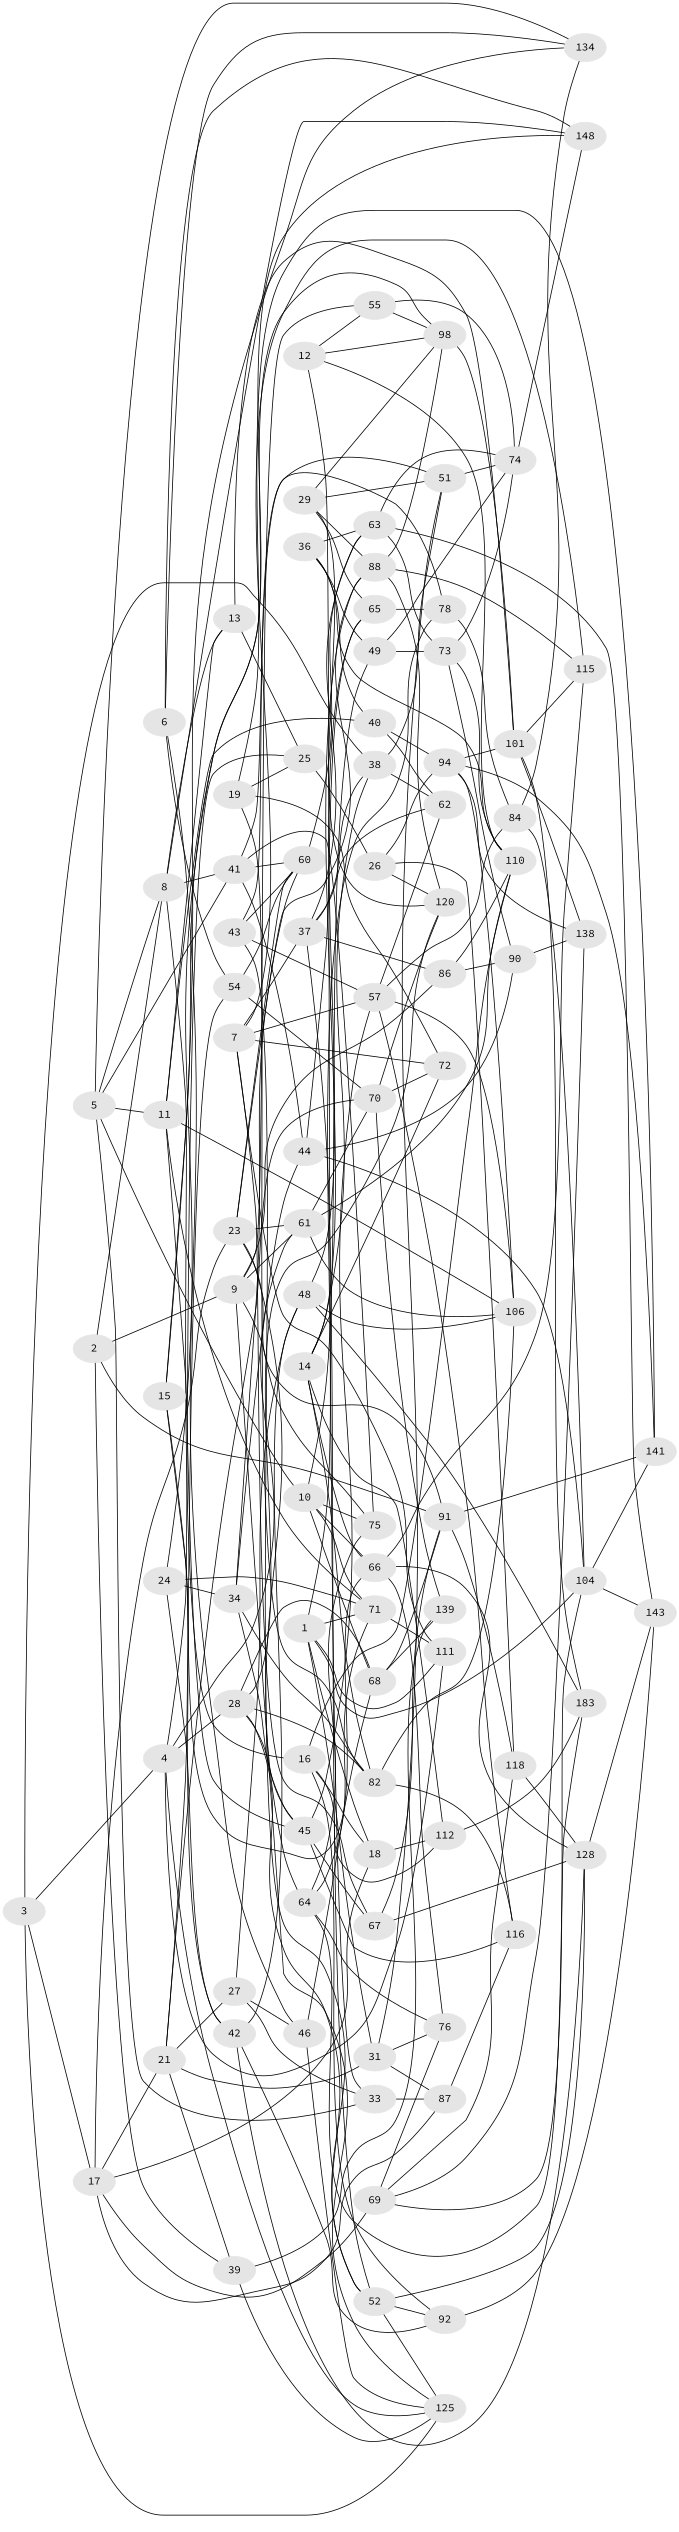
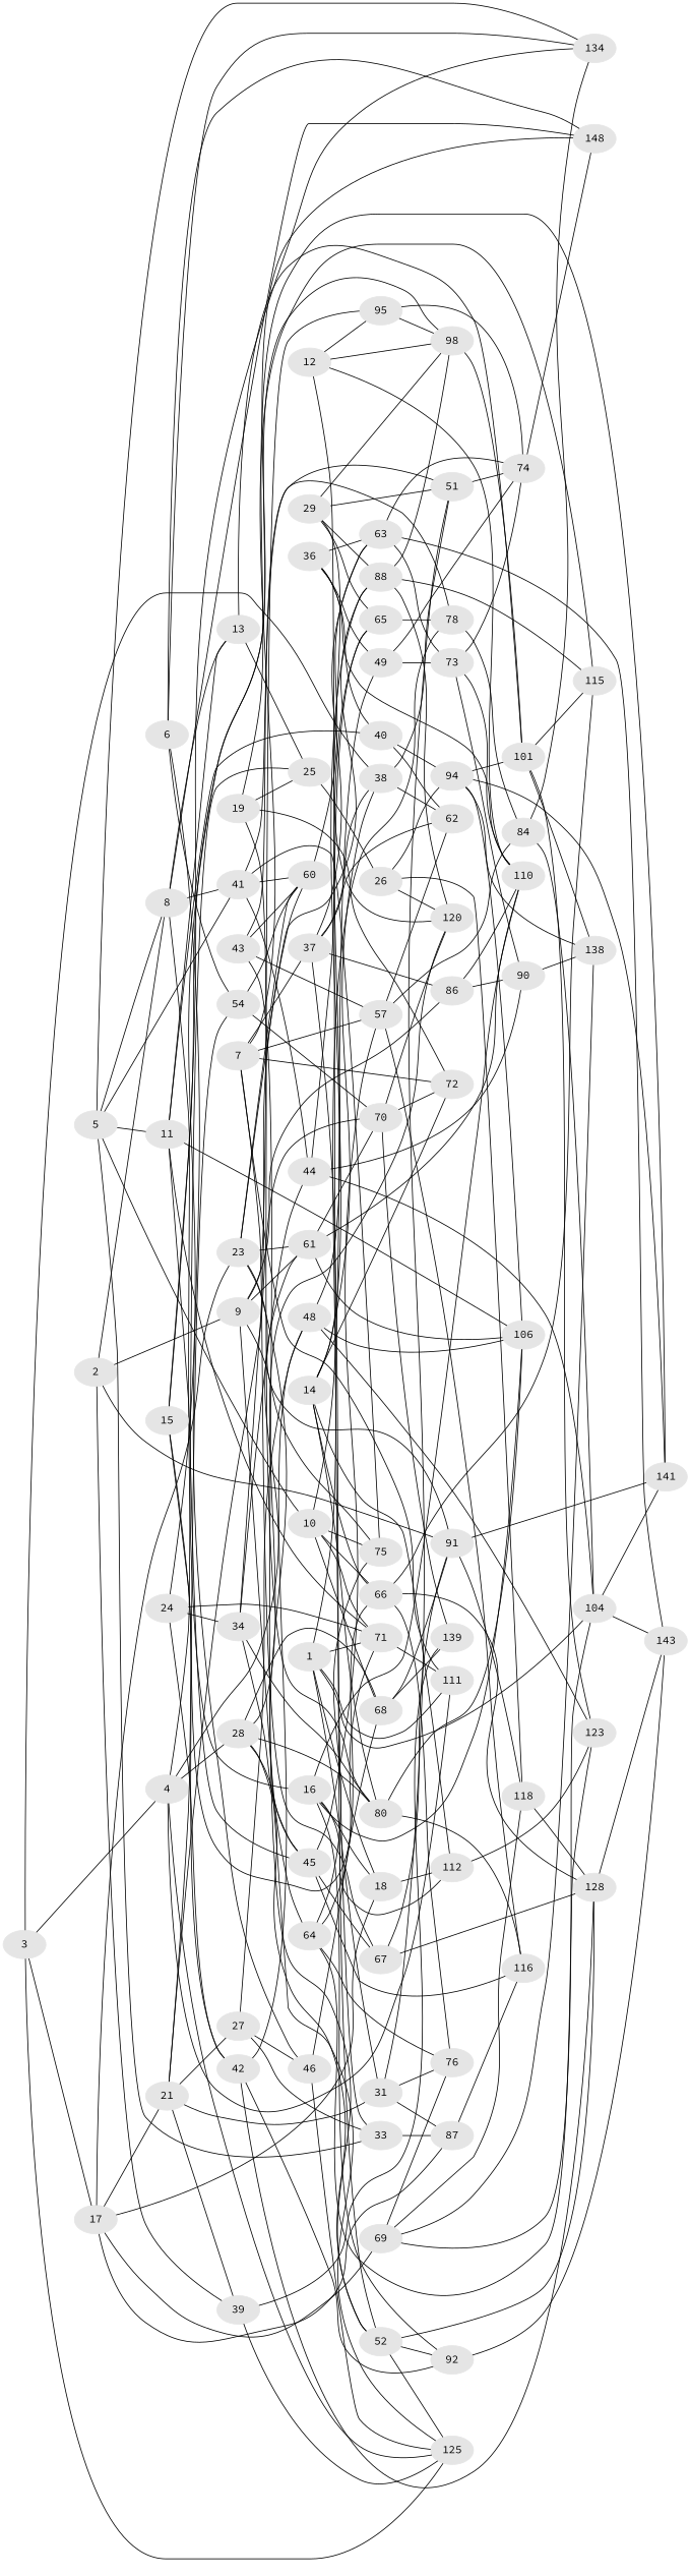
  graph {
    fontname="Source Code Pro"
    rankdir=LR
    node [color=gray90 fontname="Source Code Pro" style=filled]
    edge [fontname="Source Code Pro"]
    1 [super="+59"]
    18
    31 [super="+47"]
    71 [super="+124"]
    78
    104 [super="+117"]
    111
    112
    87
    51 [super="+108"]
    76
    84
    141
    143
    8 [super="+93"]
    41 [super="+82"]
    148
    13
    16 [super="+121"]
    2
    9 [super="+97"]
    39
    91 [super="+126"]
    125 [super="+129"]
    61 [super="+135"]
-   55
+   55 [label=95]
    75
    86
    139
    118
    4 [super="+146"]
    25
    28 [super="+140"]
    3
    17 [super="+20"]
    38 [super="+133"]
    21 [super="+147"]
    23 [super="+50"]
    69 [super="+119"]
    62
    26
    68 [super="+144"]
    45 [super="+77"]
-   80 [super="+136" label=82]
+   80 [super="+136"]
    120 [super="+145"]
    52 [super="+79"]
    106 [super="+113"]
    110 [super="+132"]
    70 [super="+81"]
    5 [super="+85"]
    10 [super="+22"]
    11 [super="+32"]
    33
    134
    49 [super="+142"]
    66 [super="+96"]
    40
    60 [super="+131"]
    44 [super="+56"]
    46 [super="+53"]
    6
    54
    7 [super="+35"]
    37 [super="+89"]
    57 [super="+100"]
    67
    72
    115
    63 [super="+127"]
    116
    128 [super="+137"]
    101 [super="+103"]
    92
    98 [super="+102"]
    74 [super="+83"]
    90
    73 [super="+122"]
    94 [super="+99"]
    12
-   123 [label=183]
+   123
    138
    14 [super="+114"]
    88 [super="+107"]
    42 [super="+95"]
    48 [super="+105"]
    15
    27 [super="+58"]
    64 [super="+130"]
    19
    34 [super="+109"]
    24
    65
    29 [super="+30"]
    36
    43
    1 -- 18
    1 -- 31
    1 -- 71
    1 -- 78
    1 -- 104
    1 -- 111
    18 -- 112
    31 -- 87
    31 -- 51
    31 -- 76
    71 -- 111
    78 -- 84
    104 -- 141
    104 -- 143
    112 -- 123
    87 -- 116
    51 -- 74
    84 -- 104
    84 -- 134
    8 -- 41
    8 -- 148
    8 -- 13
    8 -- 16
    41 -- 78
    41 -- 75
    41 -- 60
    41 -- 44
    13 -- 25
    13 -- 101
    16 -- 18
    16 -- 112
-   57 -- 106
+   16 -- 106
    16 -- 110
    16 -- 92
    2 -- 8
    2 -- 9
    2 -- 39
    2 -- 91
    9 -- 125
    9 -- 61
    9 -- 55
    9 -- 75
    9 -- 86
    39 -- 125
    39 -- 139
    91 -- 141
    91 -- 118
    61 -- 106
    61 -- 110
    61 -- 70
    55 -- 98
    55 -- 74
    86 -- 110
    86 -- 90
    118 -- 128
    4 -- 111
    4 -- 125
    4 -- 61
    4 -- 25
    4 -- 28
    25 -- 26
    28 -- 68
    28 -- 45
    28 -- 80
    28 -- 120
    28 -- 52
    3 -- 125
    3 -- 4
    3 -- 17
    3 -- 38
    17 -- 18
    17 -- 87
    17 -- 21
    17 -- 23
    17 -- 69
    38 -- 51
    38 -- 62
    21 -- 31
    21 -- 39
    21 -- 70
    21 -- 54
    21 -- 27
    23 -- 91
    23 -- 61
    23 -- 60
    23 -- 88
    23 -- 64
    69 -- 104
    69 -- 76
    69 -- 118
    69 -- 138
    26 -- 118
    26 -- 120
    26 -- 94
    68 -- 91
    68 -- 139
    45 -- 57
    45 -- 67
    45 -- 116
    80 -- 106
    80 -- 116
    52 -- 125
    52 -- 128
    52 -- 92
    70 -- 139
    70 -- 120
    70 -- 72
    5 -- 8
    5 -- 41
    5 -- 10
    5 -- 11
    5 -- 33
    5 -- 134
    10 -- 71
    10 -- 75
    10 -- 68
    10 -- 49
    10 -- 66
    11 -- 71
    11 -- 13
    11 -- 45
    11 -- 106
    11 -- 40
    33 -- 87
    49 -- 74
    49 -- 73 [weight=2]
    66 -- 76
    66 -- 115
    66 -- 128
    40 -- 62
    40 -- 94
    60 -- 63
    44 -- 104
    44 -- 90
    44 -- 65
    46 -- 125
    46 -- 68
    6 -- 148
    6 -- 134
    6 -- 46
    6 -- 54
    54 -- 70
    54 -- 60
    7 -- 111
    7 -- 37
    7 -- 57
    7 -- 67
    7 -- 72
    7 -- 115
    37 -- 86
    37 -- 38
    37 -- 62
    37 -- 52
    37 -- 63
    57 -- 84
    57 -- 62
    57 -- 116
    67 -- 91
    67 -- 128
    63 -- 143
    63 -- 74
    63 -- 73
    128 -- 143
    101 -- 115
    101 -- 123
    101 -- 138
    92 -- 143
    98 -- 101
    74 -- 148
    90 -- 138
    73 -- 110
    73 -- 74
    73 -- 90
    94 -- 141
    94 -- 106
    94 -- 101
    94 -- 138
    12 -- 55
    12 -- 110
    12 -- 33
    12 -- 98
    14 -- 112
    14 -- 38
    14 -- 80
    14 -- 66
    14 -- 72
    14 -- 88
    88 -- 120
    88 -- 115
    88 -- 98
    42 -- 128
    42 -- 92
    42 -- 48
    48 -- 106
    48 -- 123
    48 -- 65
    15 -- 134
    15 -- 66
    15 -- 98
    15 -- 42
    27 -- 33
    27 -- 46 [weight=2]
    27 -- 48 [weight=2]
    64 -- 71 [weight=2]
    64 -- 76
    64 -- 75
    64 -- 123
    19 -- 141
    19 -- 25
    19 -- 80
    19 -- 72
    34 -- 45
    34 -- 80
    34 -- 60
    34 -- 44 [weight=2]
    24 -- 71
    24 -- 148
    24 -- 42
    24 -- 34
    65 -- 78
    29 -- 51 [weight=2]
    29 -- 120
    29 -- 98
    29 -- 88
    29 -- 65
    36 -- 110
    36 -- 49
    36 -- 40
    36 -- 63
    43 -- 51
    43 -- 52
    43 -- 60
    43 -- 57
  }
